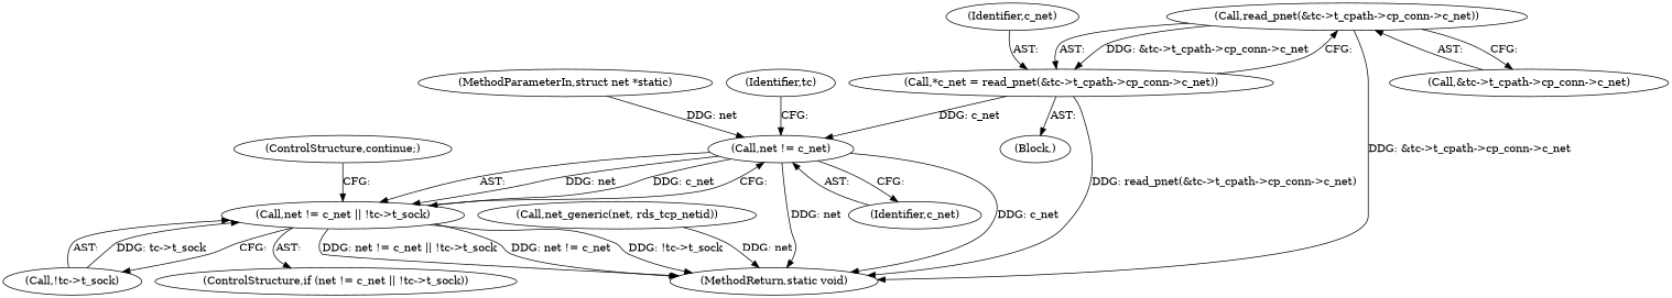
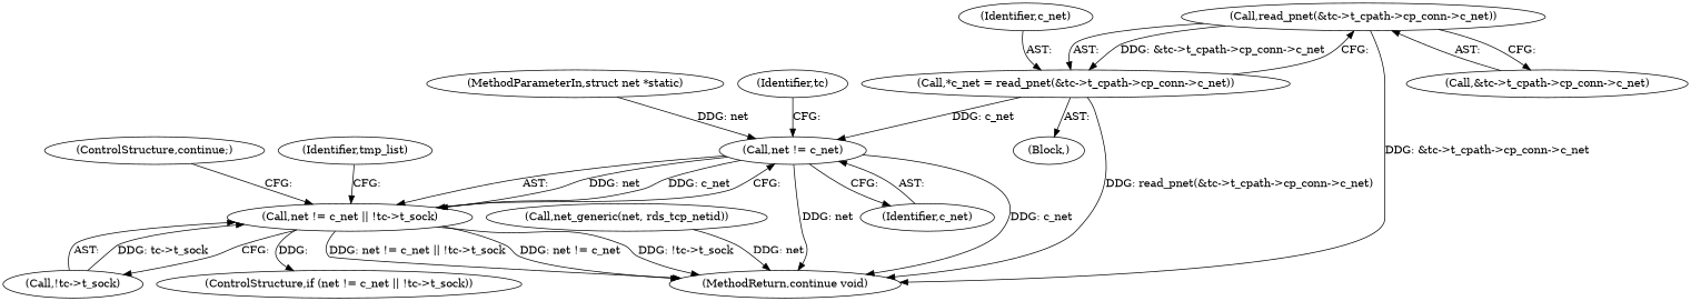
  digraph {
    n1 [label="(Call,read_pnet(&tc->t_cpath->cp_conn->c_net))"]
    n2 [label="(Call,*c_net = read_pnet(&tc->t_cpath->cp_conn->c_net))"]
    n3 [label="(Call,&tc->t_cpath->cp_conn->c_net)"]
-   n4 [label="(MethodReturn,static void)"]
+   n4 [label="(MethodReturn,continue void)"]
    n5 [label="(Call,net != c_net)"]
    n6 [label="(Block,)"]
    n7 [label="(Call,net != c_net || !tc->t_sock)"]
    n8 [label="(Identifier,c_net)"]
    n9 [label="(Call,!tc->t_sock)"]
    n10 [label="(ControlStructure,if (net != c_net || !tc->t_sock))"]
    n11 [label="(Identifier,c_net)"]
    n12 [label="(MethodParameterIn,struct net *static)"]
    n13 [label="(Identifier,tc)"]
    n14 [label="(ControlStructure,continue;)"]
+   n15 [label="(Identifier,tmp_list)"]
    n16 [label="(Call,net_generic(net, rds_tcp_netid))"]
    n1 -> n2 [label="AST: "]
    n1 -> n2 [label="DDG: &tc->t_cpath->cp_conn->c_net"]
    n1 -> n3 [label="CFG: "]
    n1 -> n4 [label="DDG: &tc->t_cpath->cp_conn->c_net"]
    n2 -> n1 [label="CFG: "]
    n2 -> n4 [label="DDG: read_pnet(&tc->t_cpath->cp_conn->c_net)"]
    n2 -> n5 [label="DDG: c_net"]
    n2 -> n6 [label="AST: "]
    n3 -> n1 [label="AST: "]
    n5 -> n4 [label="DDG: net"]
    n5 -> n4 [label="DDG: c_net"]
    n5 -> n7 [label="AST: "]
    n5 -> n7 [label="DDG: net"]
    n5 -> n7 [label="DDG: c_net"]
    n5 -> n8 [label="CFG: "]
    n7 -> n4 [label="DDG: !tc->t_sock"]
    n7 -> n4 [label="DDG: net != c_net || !tc->t_sock"]
    n7 -> n4 [label="DDG: net != c_net"]
    n7 -> n5 [label="CFG: "]
    n7 -> n9 [label="CFG: "]
-   n7 -> n10 [label="AST: "]
+   n7 -> n10 [label="DDG: "]
    n8 -> n5 [label="AST: "]
    n9 -> n7 [label="AST: "]
    n9 -> n7 [label="DDG: tc->t_sock"]
    n11 -> n2 [label="AST: "]
    n12 -> n5 [label="DDG: net"]
    n13 -> n5 [label="CFG: "]
    n14 -> n7 [label="CFG: "]
+   n15 -> n7 [label="CFG: "]
    n16 -> n4 [label="DDG: net"]
  }
